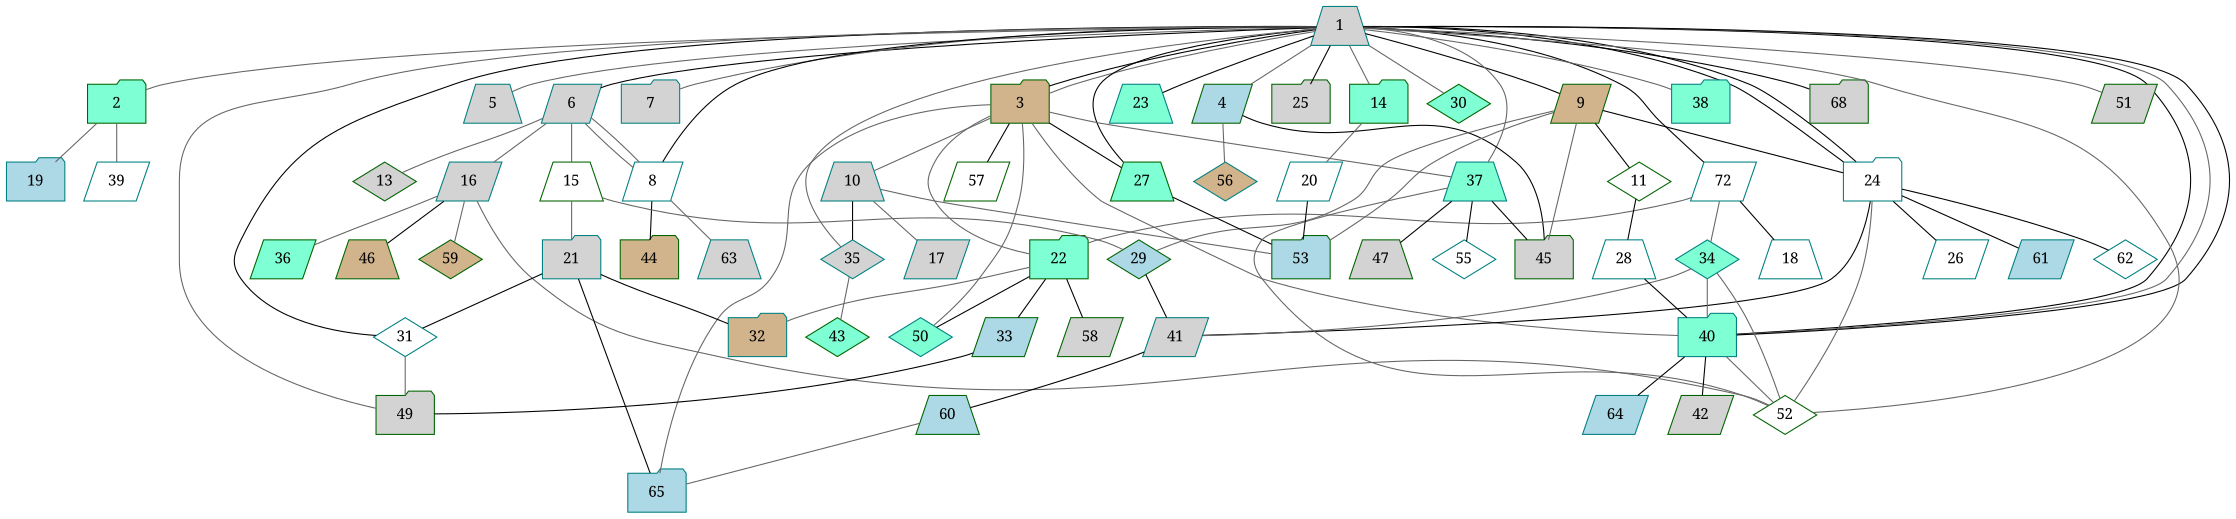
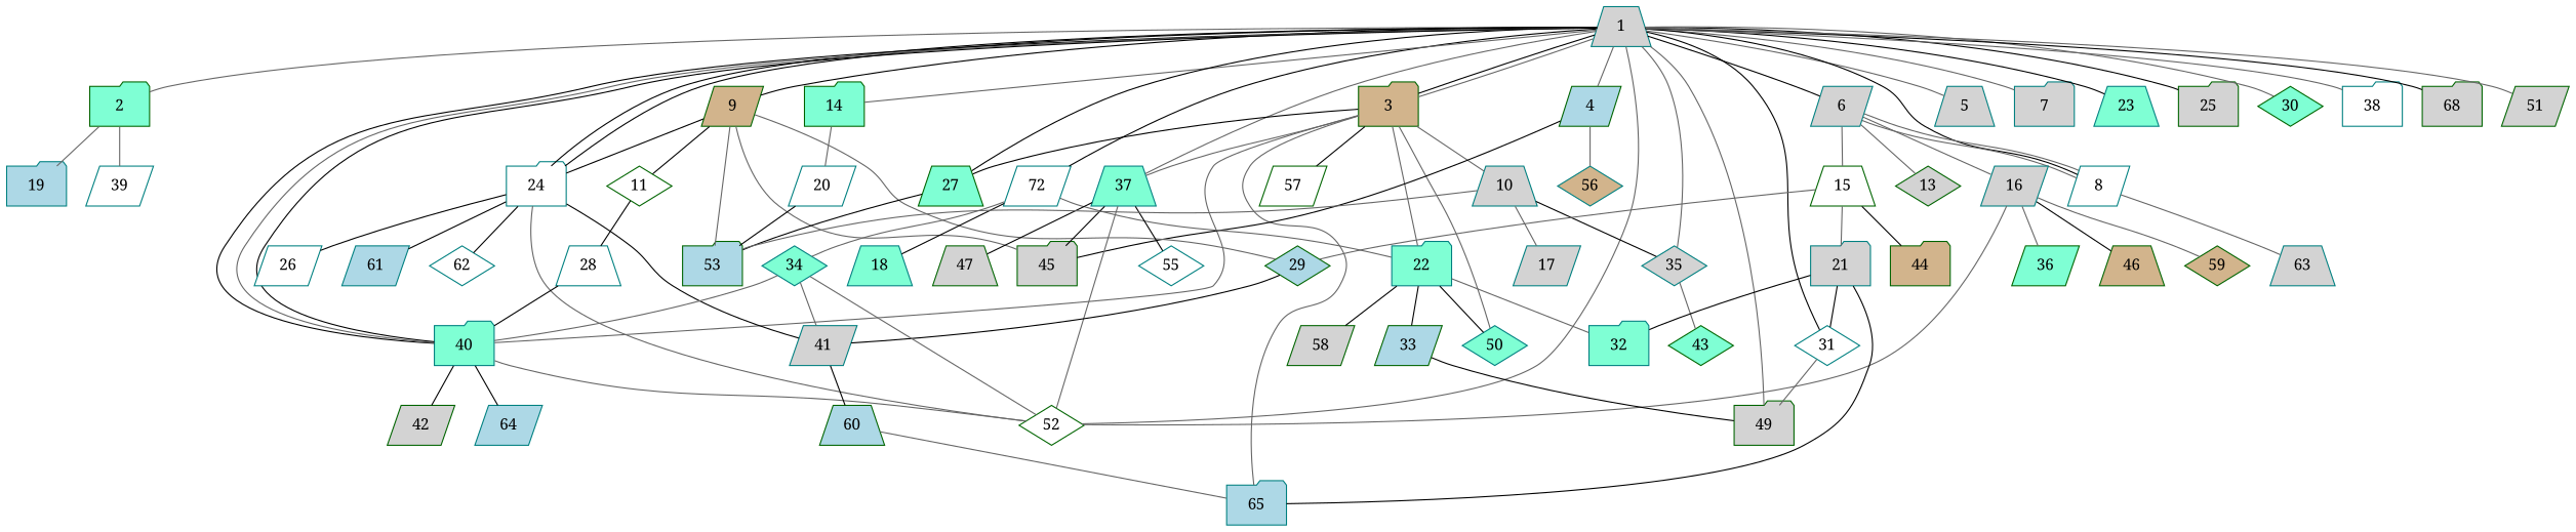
  graph {
    fontname="Noto Serif"
    node [color=teal fillcolor=lightgrey fontname="Noto Serif" shape=parallelogram style=filled]
    edge [color=gray40 fontname="Noto Serif"]
    1 [shape=trapezium]
    2 [color=darkgreen fillcolor=aquamarine shape=folder]
    3 [color=darkgreen fillcolor=tan shape=folder]
    4 [color=darkgreen fillcolor=lightblue]
    5 [shape=trapezium]
    6
    7 [shape=folder]
    8 [fillcolor=white]
    9 [color=darkgreen fillcolor=tan]
    n10 [fillcolor=white label=72]
    14 [color=darkgreen fillcolor=aquamarine shape=folder]
    23 [fillcolor=aquamarine shape=trapezium]
    24 [fillcolor=white shape=folder]
    25 [color=darkgreen shape=folder]
    27 [color=darkgreen fillcolor=aquamarine shape=trapezium]
    30 [color=darkgreen fillcolor=aquamarine shape=diamond]
    31 [fillcolor=white shape=diamond]
    35 [shape=diamond]
    37 [fillcolor=aquamarine shape=trapezium]
-   38 [fillcolor=aquamarine shape=folder]
+   38 [fillcolor=white shape=folder]
    40 [fillcolor=aquamarine shape=folder]
    n22 [color=darkgreen label=68 shape=folder]
    49 [color=darkgreen shape=folder]
    51 [color=darkgreen]
    52 [color=darkgreen fillcolor=white shape=diamond]
    19 [fillcolor=lightblue shape=folder]
    39 [fillcolor=white]
    10 [shape=trapezium]
-   22 [color=darkgreen fillcolor=aquamarine shape=folder]
+   22 [fillcolor=aquamarine shape=folder]
    50 [fillcolor=aquamarine shape=diamond]
    57 [color=darkgreen fillcolor=white]
    65 [fillcolor=lightblue shape=folder]
    45 [color=darkgreen shape=folder]
    56 [fillcolor=tan shape=diamond]
    13 [color=darkgreen shape=diamond]
    15 [color=darkgreen fillcolor=white shape=trapezium]
    16
    44 [color=darkgreen fillcolor=tan shape=folder]
    63 [shape=trapezium]
    11 [color=darkgreen fillcolor=white shape=diamond]
    29 [color=darkgreen fillcolor=lightblue shape=diamond]
    53 [color=darkgreen fillcolor=lightblue shape=folder]
-   18 [fillcolor=white shape=trapezium]
+   18 [fillcolor=aquamarine shape=trapezium]
    34 [fillcolor=aquamarine shape=diamond]
    20 [fillcolor=white]
    26 [fillcolor=white]
    41
    61 [fillcolor=lightblue]
    62 [fillcolor=white shape=diamond]
    43 [color=darkgreen fillcolor=aquamarine shape=diamond]
    47 [color=darkgreen shape=trapezium]
    55 [fillcolor=white shape=diamond]
    42 [color=darkgreen]
    64 [fillcolor=lightblue]
    17
-   32 [fillcolor=tan shape=folder]
+   32 [fillcolor=aquamarine shape=folder]
    33 [color=darkgreen fillcolor=lightblue]
    58 [color=darkgreen]
    21 [shape=folder]
    36 [color=darkgreen fillcolor=aquamarine]
    46 [color=darkgreen fillcolor=tan shape=trapezium]
    59 [color=darkgreen fillcolor=tan shape=diamond]
    28 [fillcolor=white shape=trapezium]
    60 [color=darkgreen fillcolor=lightblue shape=trapezium]
    1 -- 2
    1 -- 3 [color=black]
    1 -- 3
    1 -- 4
    1 -- 5
    1 -- 6 [color=black]
    1 -- 7
    1 -- 8 [color=black]
    1 -- 9 [color=black]
    1 -- n10 [color=black]
    1 -- 14
    1 -- 23 [color=black]
    1 -- 24 [color=black]
    1 -- 24 [color=black]
    1 -- 25 [color=black]
    1 -- 27 [color=black]
    1 -- 30
    1 -- 31 [color=black]
    1 -- 35
    1 -- 37
    1 -- 38
    1 -- 40 [color=black]
    1 -- 40
    1 -- 40 [color=black]
    1 -- n22 [color=black]
    1 -- 49
    1 -- 51
    1 -- 52
    2 -- 19
    2 -- 39
    3 -- 27 [color=black]
    3 -- 37
    3 -- 40
    3 -- 10
    3 -- 22
    3 -- 50
    3 -- 57 [color=black]
    3 -- 65
    4 -- 45 [color=black]
    4 -- 56
    6 -- 8
    6 -- 8
    6 -- 13
    6 -- 15
    6 -- 16
-   8 -- 44 [color=black]
+   15 -- 44 [color=black]
    8 -- 63
    9 -- 24 [color=black]
    9 -- 45
    9 -- 11 [color=black]
    9 -- 29
    9 -- 53
    n10 -- 22
    n10 -- 18 [color=black]
    n10 -- 34
    14 -- 20
    24 -- 52
    24 -- 26 [color=black]
    24 -- 41 [color=black]
    24 -- 61 [color=black]
    24 -- 62 [color=black]
    27 -- 53 [color=black]
    31 -- 49
    35 -- 43
    37 -- 52
    37 -- 45 [color=black]
    37 -- 47 [color=black]
    37 -- 55 [color=black]
    40 -- 52
    40 -- 42 [color=black]
    40 -- 64 [color=black]
    10 -- 35 [color=black]
    10 -- 53
    10 -- 17
    22 -- 50 [color=black]
    22 -- 32
    22 -- 33 [color=black]
    22 -- 58 [color=black]
    15 -- 29
    15 -- 21
    16 -- 52
    16 -- 36
    16 -- 46 [color=black]
    16 -- 59
    11 -- 28 [color=black]
    29 -- 41 [color=black]
    34 -- 40
    34 -- 52
    34 -- 41
    20 -- 53 [color=black]
    41 -- 60 [color=black]
    33 -- 49 [color=black]
    21 -- 31 [color=black]
    21 -- 65 [color=black]
    21 -- 32 [color=black]
    28 -- 40 [color=black]
    60 -- 65
  }
